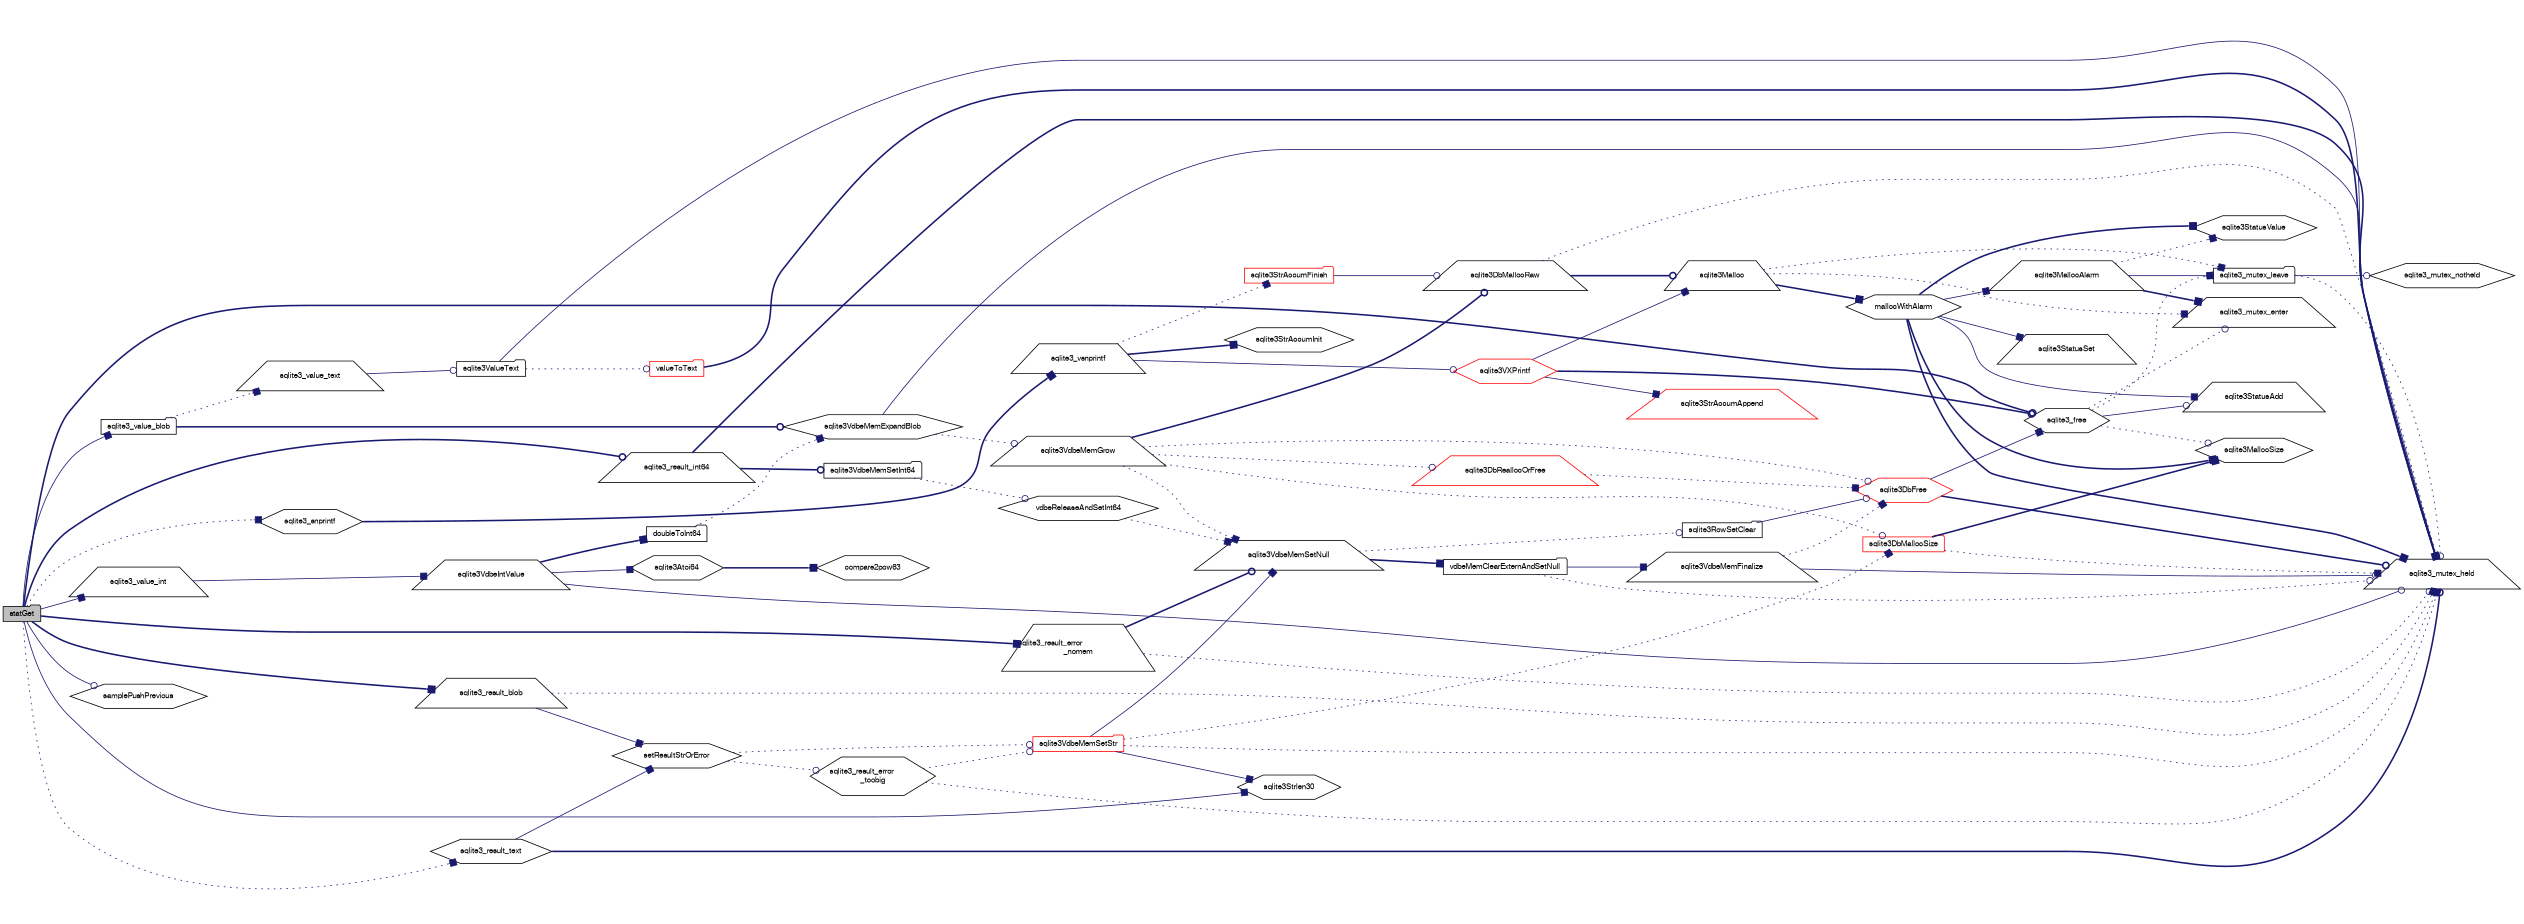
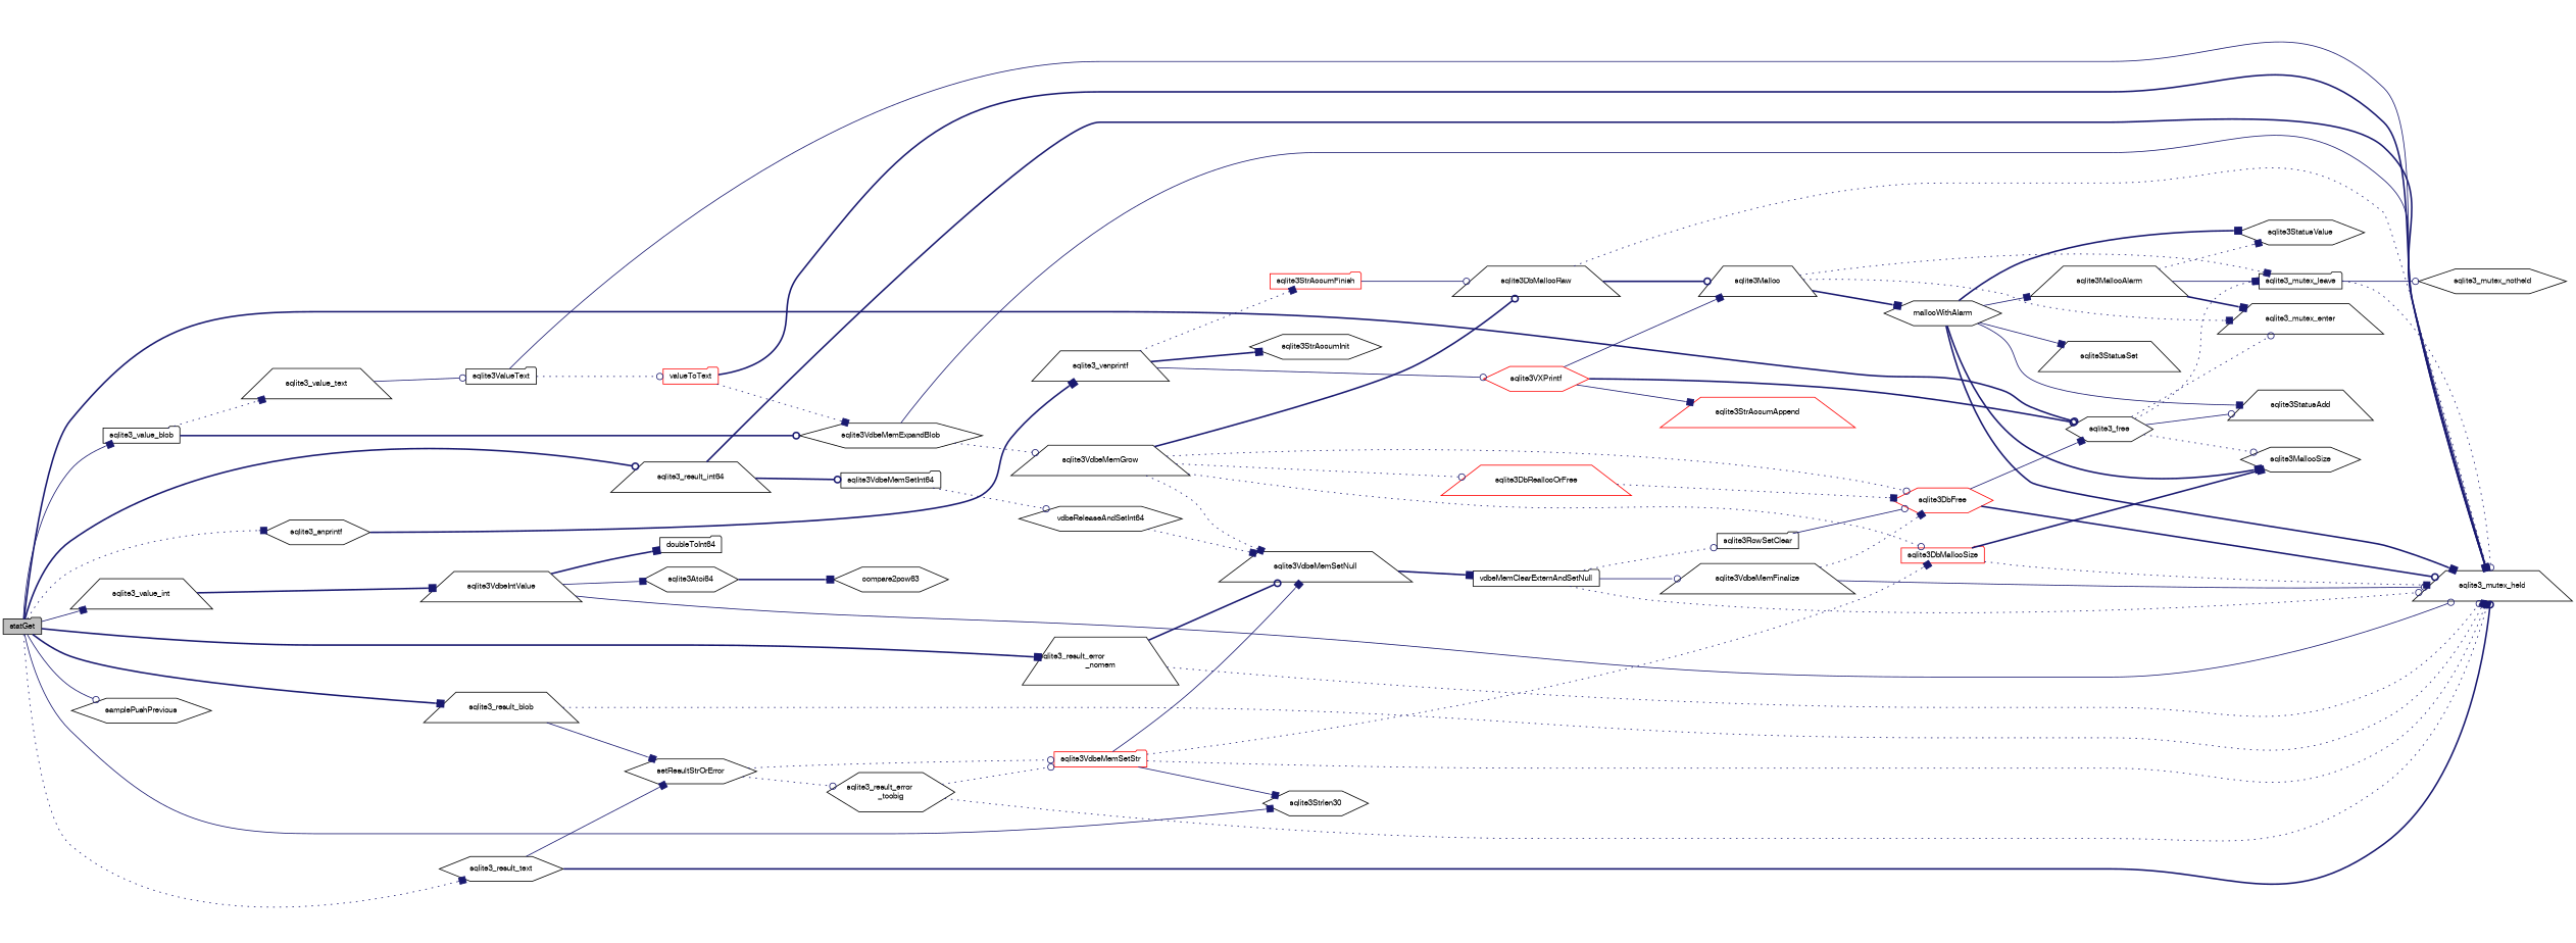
  digraph {
    rankdir=LR
    node [color=black fillcolor=white fontname=FreeSans fontsize=10 shape=trapezium style=filled]
    edge [arrowhead=box color=midnightblue fontname=FreeSans fontsize=10 labelfontname=FreeSans labelfontsize=10 style=dotted]
    n1 [fillcolor=grey75 fontcolor=black height=0.2 label=statGet shape=folder width=0.4]
    n2 [height=0.2 label=sqlite3_value_blob shape=folder width=0.4]
    n3 [height=0.2 label=sqlite3_free shape=hexagon width=0.4]
    n4 [height=0.2 label=sqlite3_value_int width=0.4]
    n5 [height=0.2 label="sqlite3_result_error\l_nomem" width=0.4]
    n6 [height=0.2 label=sqlite3_snprintf shape=hexagon width=0.4]
    n7 [height=0.2 label=sqlite3Strlen30 shape=hexagon width=0.4]
    n8 [height=0.2 label=sqlite3_result_text shape=hexagon width=0.4]
    n9 [height=0.2 label=samplePushPrevious shape=hexagon width=0.4]
    n10 [height=0.2 label=sqlite3_result_int64 width=0.4]
    n11 [height=0.2 label=sqlite3_result_blob width=0.4]
    n12 [height=0.2 label=sqlite3VdbeMemExpandBlob shape=hexagon width=0.4]
    n13 [height=0.2 label=sqlite3_value_text width=0.4]
    n14 [height=0.2 label=sqlite3MallocSize shape=hexagon width=0.4]
    n15 [height=0.2 label=sqlite3_mutex_enter width=0.4]
    n16 [height=0.2 label=sqlite3StatusAdd width=0.4]
    n17 [height=0.2 label=sqlite3_mutex_leave shape=folder width=0.4]
    n18 [height=0.2 label=sqlite3VdbeIntValue width=0.4]
    n19 [height=0.2 label=sqlite3_mutex_held width=0.4]
    n20 [height=0.2 label=sqlite3VdbeMemSetNull width=0.4]
    n21 [height=0.2 label=sqlite3_vsnprintf width=0.4]
    n22 [height=0.2 label=setResultStrOrError shape=hexagon width=0.4]
    n23 [height=0.2 label=sqlite3VdbeMemSetInt64 shape=folder width=0.4]
    n24 [height=0.2 label=sqlite3VdbeMemGrow width=0.4]
    n25 [height=0.2 label=sqlite3ValueText shape=folder width=0.4]
    n26 [color=red height=0.2 label=sqlite3DbMallocSize shape=folder width=0.4]
    n27 [color=red height=0.2 label=sqlite3DbReallocOrFree width=0.4]
    n28 [color=red height=0.2 label=sqlite3DbFree shape=hexagon width=0.4]
    n29 [height=0.2 label=sqlite3DbMallocRaw width=0.4]
    n30 [height=0.2 label=sqlite3Malloc width=0.4]
    n31 [height=0.2 label=vdbeMemClearExternAndSetNull shape=folder width=0.4]
    n32 [height=0.2 label=sqlite3_mutex_notheld shape=hexagon width=0.4]
    n33 [height=0.2 label=mallocWithAlarm shape=hexagon width=0.4]
    n34 [height=0.2 label=sqlite3StatusSet width=0.4]
    n35 [height=0.2 label=sqlite3StatusValue shape=hexagon width=0.4]
    n36 [height=0.2 label=sqlite3MallocAlarm width=0.4]
    n37 [height=0.2 label=sqlite3VdbeMemFinalize width=0.4]
    n38 [height=0.2 label=sqlite3RowSetClear shape=folder width=0.4]
    n39 [color=red height=0.2 label=valueToText shape=folder width=0.4]
    n40 [height=0.2 label=doubleToInt64 shape=folder width=0.4]
    n41 [height=0.2 label=sqlite3Atoi64 shape=hexagon width=0.4]
    n42 [height=0.2 label=compare2pow63 shape=hexagon width=0.4]
    n43 [height=0.2 label=sqlite3StrAccumInit shape=hexagon width=0.4]
    n44 [color=red height=0.2 label=sqlite3VXPrintf shape=hexagon width=0.4]
    n45 [color=red height=0.2 label=sqlite3StrAccumFinish shape=folder width=0.4]
    n46 [color=red height=0.2 label=sqlite3StrAccumAppend width=0.4]
    n47 [color=red height=0.2 label=sqlite3VdbeMemSetStr shape=folder width=0.4]
    n48 [height=0.2 label="sqlite3_result_error\l_toobig" shape=hexagon width=0.4]
    n49 [height=0.2 label=vdbeReleaseAndSetInt64 shape=hexagon width=0.4]
    n1 -> n2 [style=solid]
    n1 -> n3 [arrowhead=odot style=bold]
    n1 -> n4 [style=solid]
    n1 -> n5 [style=bold]
    n1 -> n6
    n1 -> n7 [style=solid]
    n1 -> n8
    n1 -> n9 [arrowhead=odot style=solid]
    n1 -> n10 [arrowhead=odot style=bold]
    n1 -> n11 [style=bold]
    n2 -> n12 [arrowhead=odot style=bold]
    n2 -> n13
    n3 -> n14 [arrowhead=odot]
    n3 -> n15 [arrowhead=odot]
    n3 -> n16 [arrowhead=odot style=solid]
    n3 -> n17
-   n4 -> n18 [style=solid]
+   n4 -> n18 [style=bold]
    n5 -> n19 [arrowhead=odot]
    n5 -> n20 [arrowhead=odot style=bold]
    n6 -> n21 [style=bold]
    n8 -> n19 [arrowhead=odot style=bold]
    n8 -> n22 [style=solid]
    n10 -> n19 [arrowhead=odot style=bold]
    n10 -> n23 [arrowhead=odot style=bold]
    n11 -> n19
    n11 -> n22 [style=solid]
    n12 -> n19 [style=solid]
    n12 -> n24 [arrowhead=odot]
    n13 -> n25 [arrowhead=odot style=solid]
    n17 -> n19 [arrowhead=odot]
    n17 -> n32 [arrowhead=odot style=solid]
    n18 -> n19 [arrowhead=odot style=solid]
    n18 -> n40 [style=bold]
    n18 -> n41 [style=solid]
    n20 -> n31 [style=bold]
    n21 -> n43 [style=bold]
    n21 -> n44 [arrowhead=odot style=solid]
    n21 -> n45
    n22 -> n47 [arrowhead=odot]
    n22 -> n48 [arrowhead=odot]
    n23 -> n49 [arrowhead=odot]
    n24 -> n20
    n24 -> n26 [arrowhead=odot]
    n24 -> n27 [arrowhead=odot]
    n24 -> n28 [arrowhead=odot]
    n24 -> n29 [arrowhead=odot style=bold]
    n25 -> n19 [arrowhead=odot style=solid]
    n25 -> n39 [arrowhead=odot]
    n26 -> n14 [style=bold]
    n26 -> n19
    n27 -> n28
    n28 -> n3 [style=solid]
    n28 -> n19 [arrowhead=odot style=bold]
    n29 -> n19 [arrowhead=odot]
    n29 -> n30 [arrowhead=odot style=bold]
    n30 -> n15
    n30 -> n17
    n30 -> n33 [style=bold]
    n31 -> n19 [arrowhead=odot]
-   n31 -> n37 [style=solid]
-   n20 -> n38 [arrowhead=odot]
+   n31 -> n37 [arrowhead=odot style=solid]
+   n31 -> n38 [arrowhead=odot]
    n33 -> n14 [style=bold]
    n33 -> n16 [style=solid]
    n33 -> n19 [style=bold]
    n33 -> n34 [style=solid]
    n33 -> n35 [style=bold]
    n33 -> n36 [style=solid]
    n36 -> n15 [style=bold]
    n36 -> n17 [style=solid]
    n36 -> n35
    n37 -> n19 [arrowhead=odot style=solid]
    n37 -> n28
    n38 -> n28 [arrowhead=odot style=solid]
-   n40 -> n12
+   n39 -> n12
    n39 -> n19 [style=bold]
    n41 -> n42 [style=bold]
    n44 -> n3 [arrowhead=odot style=bold]
    n44 -> n30 [style=solid]
    n44 -> n46 [style=solid]
    n45 -> n29 [arrowhead=odot style=solid]
    n47 -> n7 [style=solid]
    n47 -> n19
    n47 -> n20 [style=solid]
    n47 -> n26
    n48 -> n19
    n48 -> n47 [arrowhead=odot]
    n49 -> n20
  }
